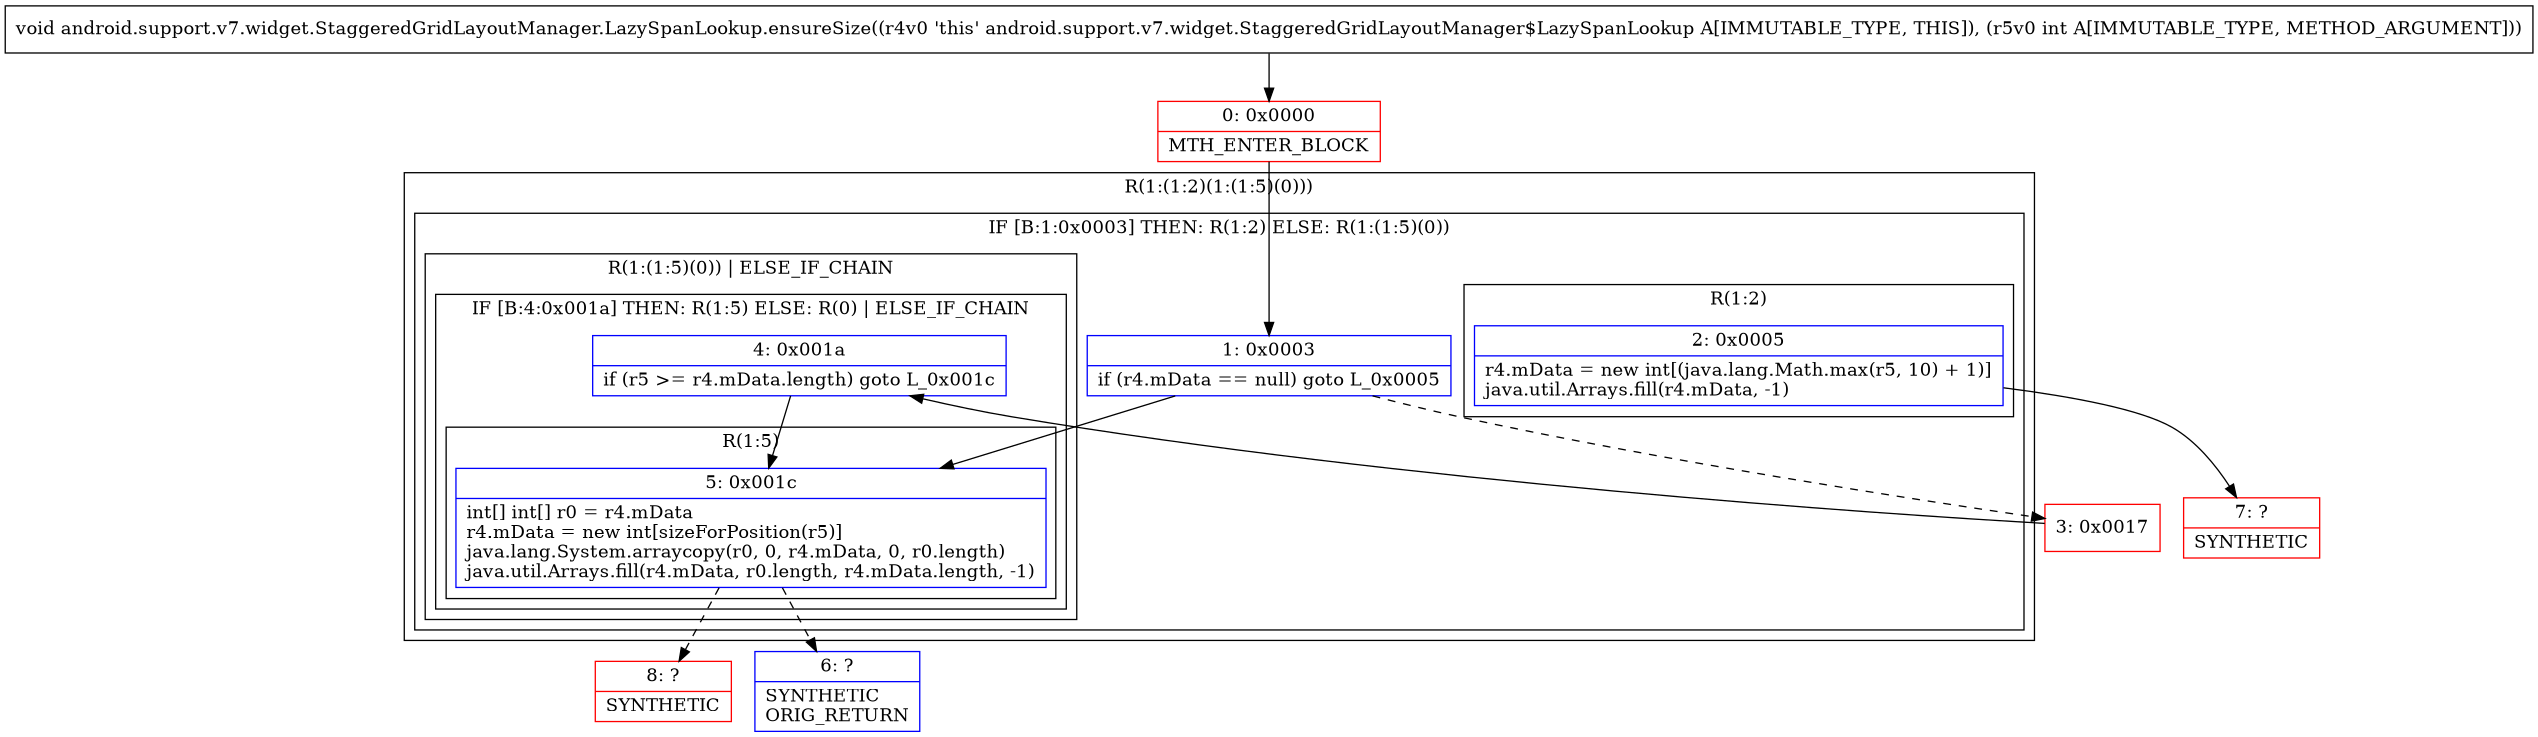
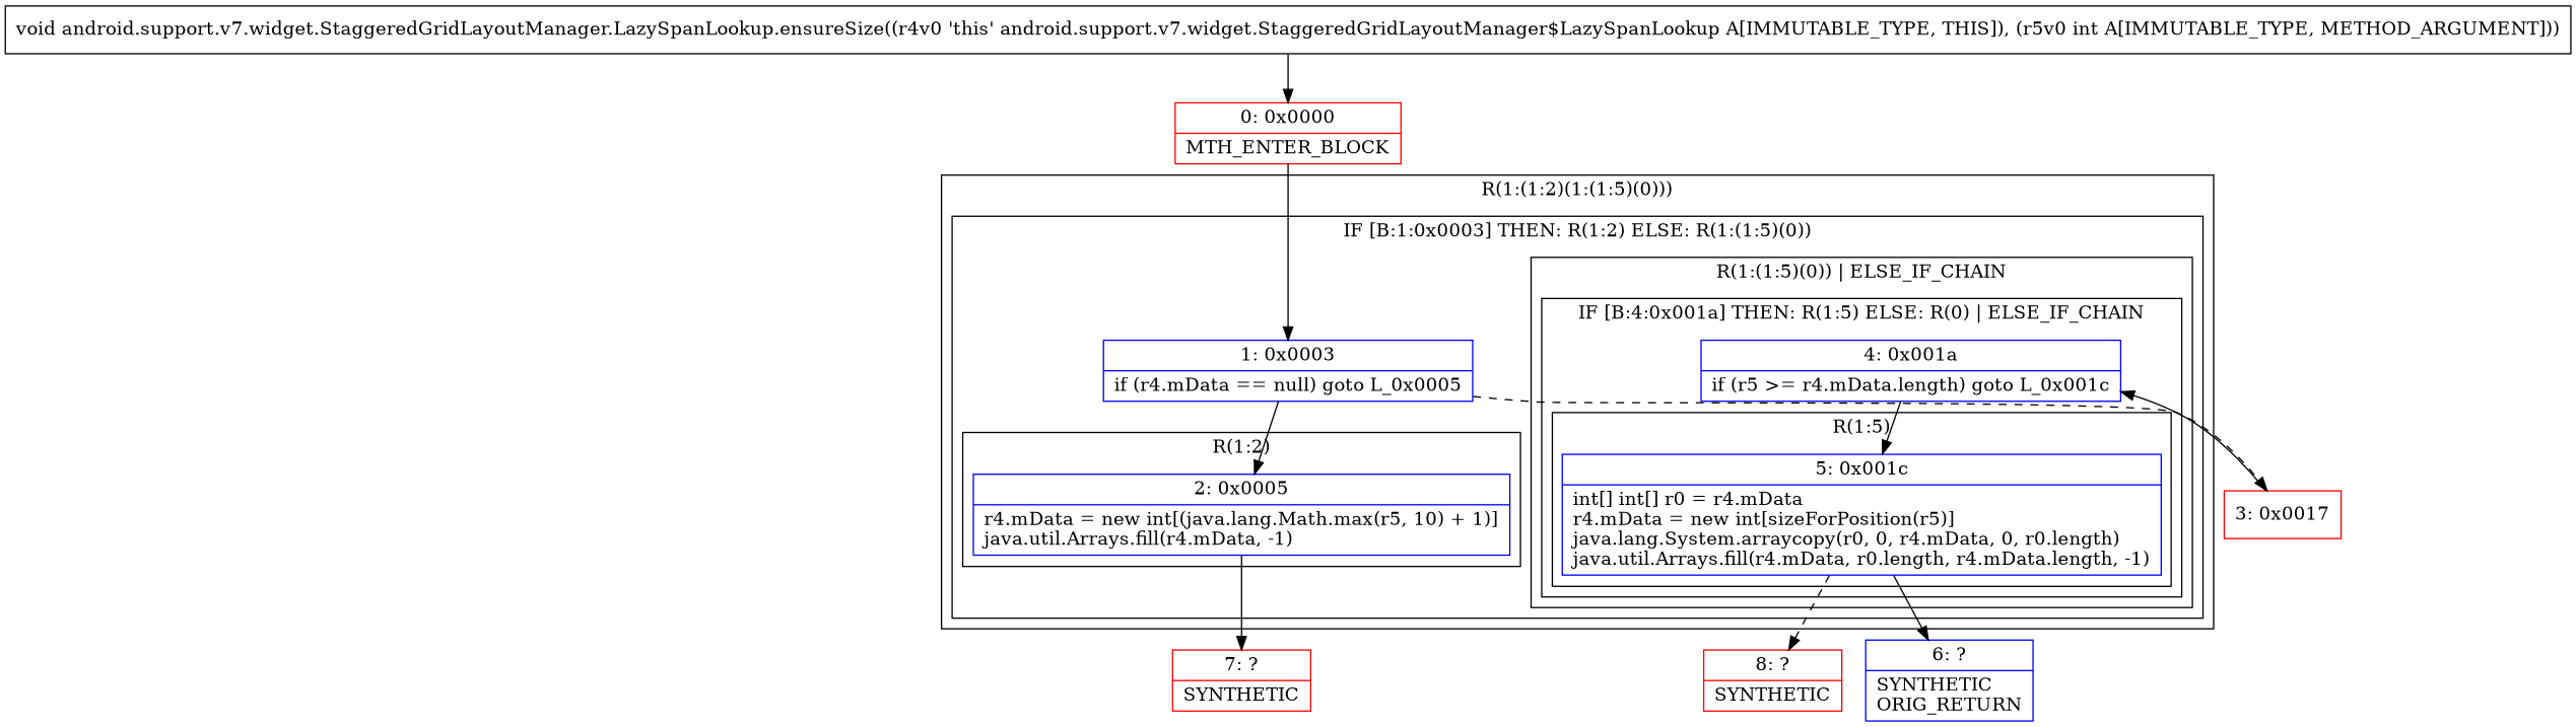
  digraph {
    node [color=blue shape=record]
    n1 [label="{2\:\ 0x0005|r4.mData = new int[(java.lang.Math.max(r5, 10) + 1)]\ljava.util.Arrays.fill(r4.mData, \-1)\l}"]
    n2 [label="{5\:\ 0x001c|int[] int[] r0 = r4.mData\lr4.mData = new int[sizeForPosition(r5)]\ljava.lang.System.arraycopy(r0, 0, r4.mData, 0, r0.length)\ljava.util.Arrays.fill(r4.mData, r0.length, r4.mData.length, \-1)\l}"]
    n3 [label="{4\:\ 0x001a|if (r5 \>= r4.mData.length) goto L_0x001c\l}"]
    n4 [label="{1\:\ 0x0003|if (r4.mData == null) goto L_0x0005\l}"]
    n5 [color=red label="{7\:\ ?|SYNTHETIC\l}"]
    n6 [color=red label="{8\:\ ?|SYNTHETIC\l}"]
    n7 [label="{6\:\ ?|SYNTHETIC\lORIG_RETURN\l}"]
    n8 [color=red label="{3\:\ 0x0017}"]
    n9 [color=red label="{0\:\ 0x0000|MTH_ENTER_BLOCK\l}"]
    n10 [label="{void android.support.v7.widget.StaggeredGridLayoutManager.LazySpanLookup.ensureSize((r4v0 'this' android.support.v7.widget.StaggeredGridLayoutManager$LazySpanLookup A[IMMUTABLE_TYPE, THIS]), (r5v0 int A[IMMUTABLE_TYPE, METHOD_ARGUMENT])) }" color=""]
    subgraph cluster_1 {
      label="R(1:(1:2)(1:(1:5)(0)))"
      subgraph cluster_2 {
        label="IF [B:1:0x0003] THEN: R(1:2) ELSE: R(1:(1:5)(0))"
        n4
        subgraph cluster_3 {
          label="R(1:2)"
          n1
        }
        subgraph cluster_4 {
          label="R(1:(1:5)(0)) | ELSE_IF_CHAIN\l"
          subgraph cluster_5 {
            label="IF [B:4:0x001a] THEN: R(1:5) ELSE: R(0) | ELSE_IF_CHAIN\l"
            n3
            subgraph cluster_6 {
              label="R(1:5)"
              n2
            }
            subgraph cluster_7 {
              label="R(0)"
            }
          }
        }
      }
    }
    n1 -> n5
    n2 -> n6 [style=dashed]
-   n2 -> n7 [style=dashed]
+   n2 -> n7
    n3 -> n2
-   n4 -> n2
+   n4 -> n1
    n4 -> n8 [style=dashed]
    n8 -> n3
    n9 -> n4
    n10 -> n9
  }
